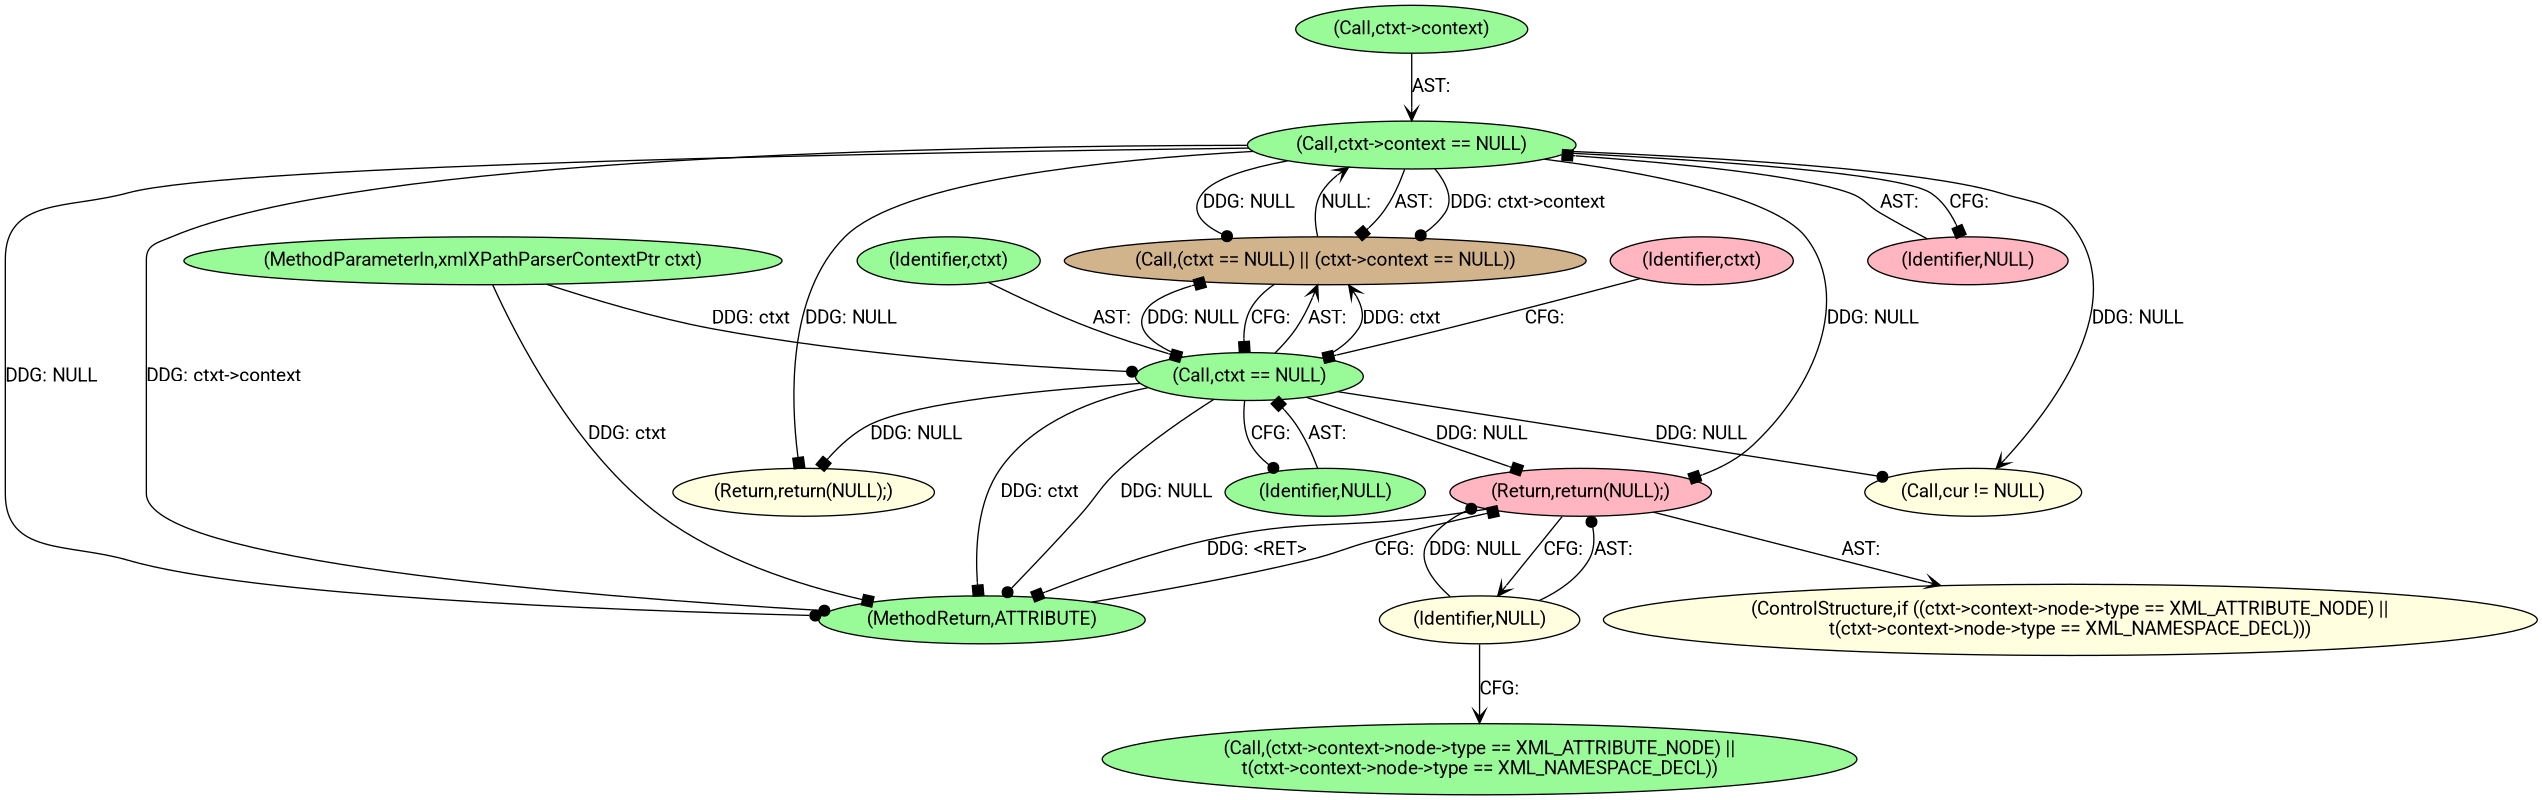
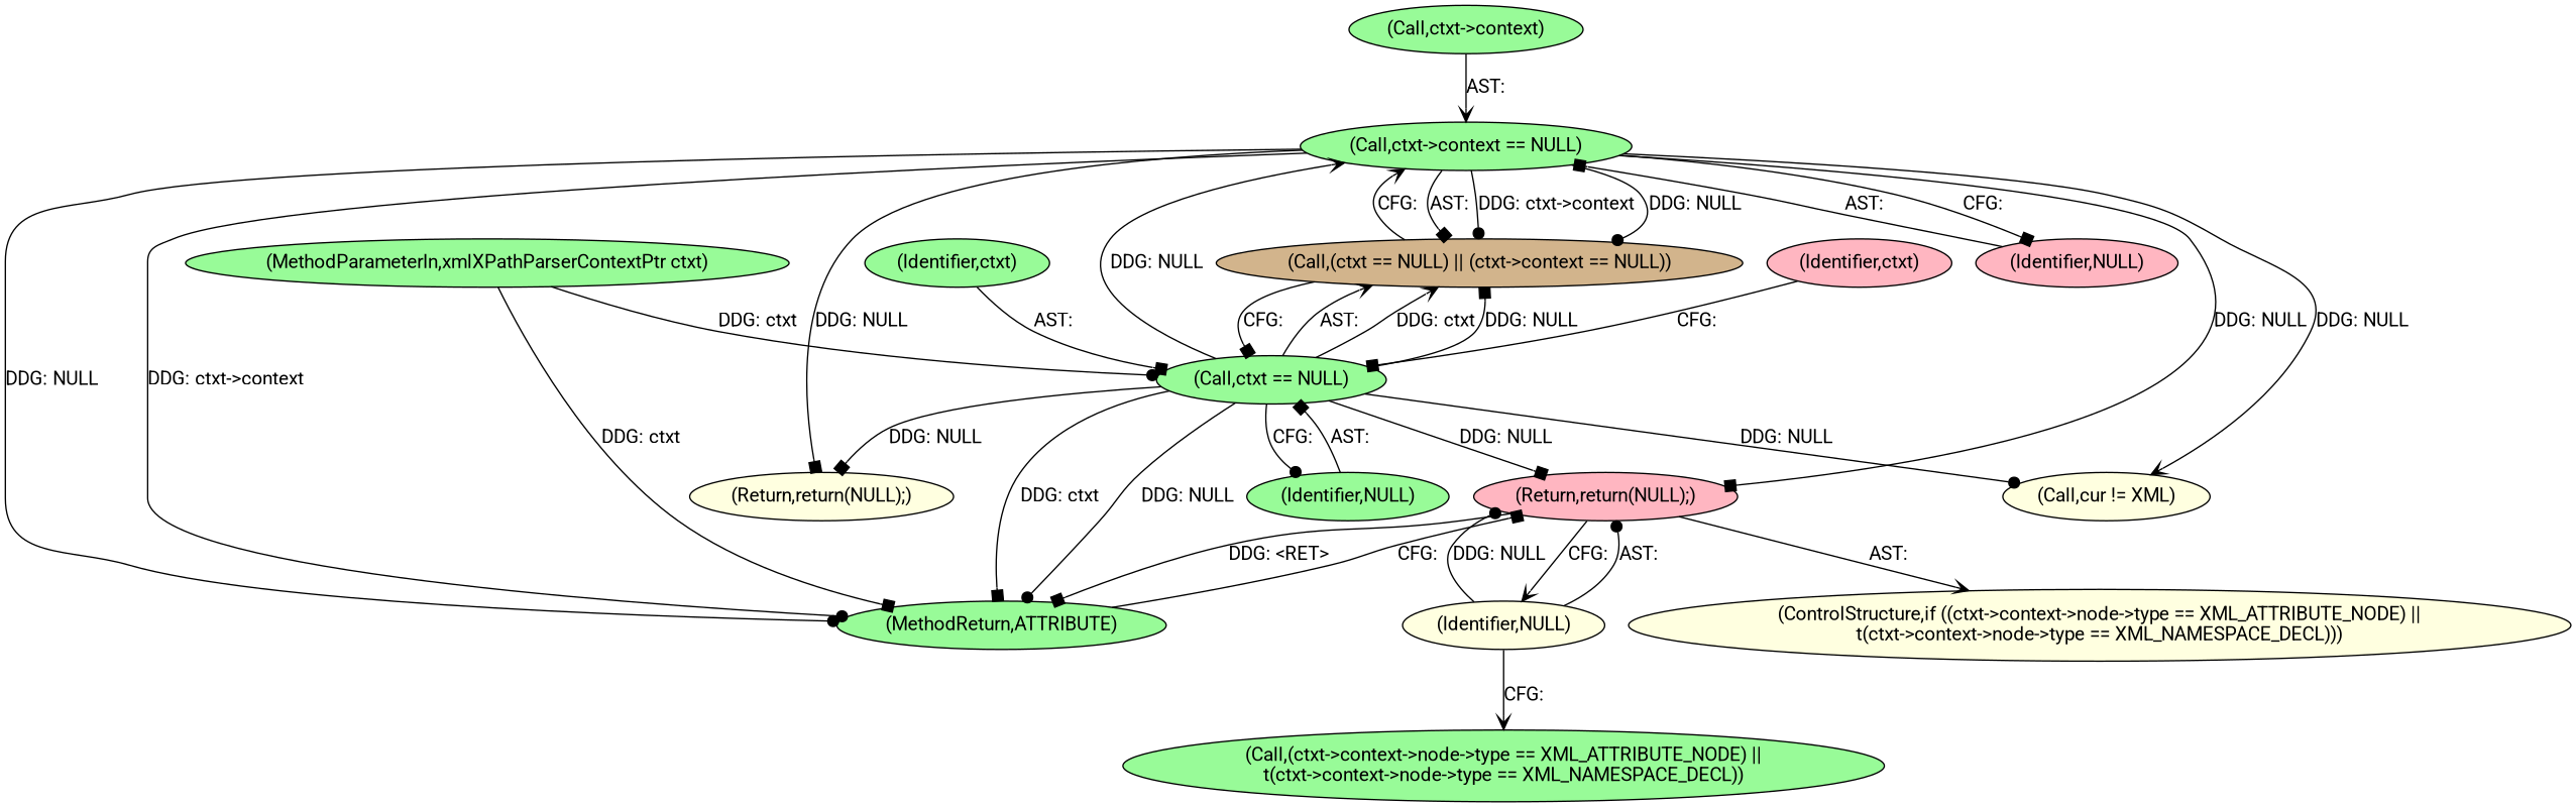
  digraph {
    fontname=Roboto
    node [fillcolor=palegreen fontname=Roboto style=filled]
    edge [arrowhead=box fontname=Roboto]
    n1 [fillcolor=lightpink label="(Return,return(NULL);)"]
    n2 [fillcolor=lightyellow label="(Identifier,NULL)"]
    n3 [fillcolor=lightyellow label="(ControlStructure,if ((ctxt->context->node->type == XML_ATTRIBUTE_NODE) ||\n\t(ctxt->context->node->type == XML_NAMESPACE_DECL)))"]
    n4 [label="(MethodReturn,ATTRIBUTE)"]
    n5 [label="(Call,(ctxt->context->node->type == XML_ATTRIBUTE_NODE) ||\n\t(ctxt->context->node->type == XML_NAMESPACE_DECL))"]
    n6 [label="(Call,ctxt->context == NULL)"]
    n7 [fillcolor=lightyellow label="(Return,return(NULL);)"]
    n8 [fillcolor=tan label="(Call,(ctxt == NULL) || (ctxt->context == NULL))"]
    n9 [fillcolor=lightpink label="(Identifier,NULL)"]
-   n10 [fillcolor=lightyellow label="(Call,cur != NULL)"]
+   n10 [fillcolor=lightyellow label="(Call,cur != XML)"]
    n11 [label="(Call,ctxt == NULL)"]
    n12 [label="(Identifier,NULL)"]
    n13 [label="(MethodParameterIn,xmlXPathParserContextPtr ctxt)"]
    n14 [label="(Call,ctxt->context)"]
    n15 [label="(Identifier,ctxt)"]
    n16 [fillcolor=lightpink label="(Identifier,ctxt)"]
    n1 -> n2 [arrowhead=vee label="CFG: "]
    n1 -> n3 [arrowhead=vee label="AST: "]
    n1 -> n4 [label="DDG: <RET>"]
    n2 -> n1 [arrowhead=dot label="AST: "]
    n2 -> n1 [arrowhead=dot label="DDG: NULL"]
    n2 -> n5 [arrowhead=vee label="CFG: "]
    n4 -> n1 [label="CFG: "]
    n6 -> n1 [label="DDG: NULL"]
    n6 -> n4 [arrowhead=dot label="DDG: NULL"]
    n6 -> n4 [arrowhead=dot label="DDG: ctxt->context"]
    n6 -> n7 [label="DDG: NULL"]
    n6 -> n8 [label="AST: "]
    n6 -> n8 [arrowhead=dot label="DDG: ctxt->context"]
    n6 -> n8 [arrowhead=dot label="DDG: NULL"]
    n6 -> n9 [label="CFG: "]
    n6 -> n10 [arrowhead=vee label="DDG: NULL"]
-   n8 -> n6 [arrowhead=vee label="NULL: "]
+   n8 -> n6 [arrowhead=vee label="CFG: "]
    n8 -> n11 [label="CFG: "]
    n9 -> n6 [label="AST: "]
    n11 -> n1 [label="DDG: NULL"]
    n11 -> n4 [label="DDG: ctxt"]
    n11 -> n4 [arrowhead=dot label="DDG: NULL"]
+   n11 -> n6 [arrowhead=vee label="DDG: NULL"]
    n11 -> n7 [label="DDG: NULL"]
    n11 -> n8 [arrowhead=vee label="AST: "]
    n11 -> n8 [arrowhead=vee label="DDG: ctxt"]
    n11 -> n8 [label="DDG: NULL"]
    n11 -> n10 [arrowhead=dot label="DDG: NULL"]
    n11 -> n12 [arrowhead=dot label="CFG: "]
    n12 -> n11 [label="AST: "]
    n13 -> n4 [label="DDG: ctxt"]
    n13 -> n11 [arrowhead=dot label="DDG: ctxt"]
    n14 -> n6 [arrowhead=vee label="AST: "]
    n15 -> n11 [label="AST: "]
    n16 -> n11 [label="CFG: "]
  }
